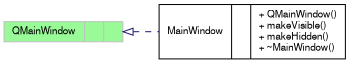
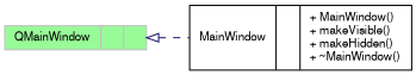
  digraph {
    rankdir=LR
    node [fontname=FreeSans fontsize=10 shape=record style=filled]
-   n1 [color=black fillcolor=white fontcolor=black height=0.2 label="{MainWindow\n||+ QMainWindow()\l+ makeVisible()\l+ makeHidden()\l+ ~MainWindow()\l}" width=0.4]
+   n1 [color=black fillcolor=white fontcolor=black height=0.2 label="{MainWindow\n||+ MainWindow()\l+ makeVisible()\l+ makeHidden()\l+ ~MainWindow()\l}" width=0.4]
    n2 [color=grey75 fillcolor=palegreen height=0.2 label="{QMainWindow\n||}" width=0.4]
    n2 -> n1 [arrowtail=onormal color=midnightblue dir=back fontname=FreeSans fontsize=10 labelfontname=FreeSans labelfontsize=10 style=dashed]
  }
